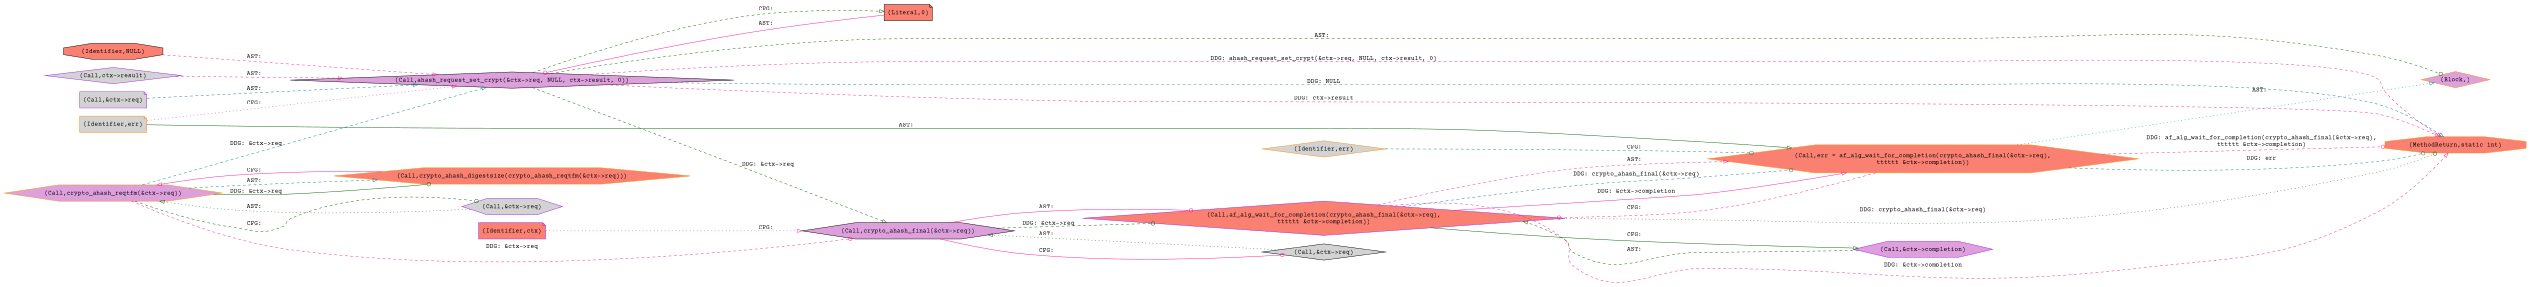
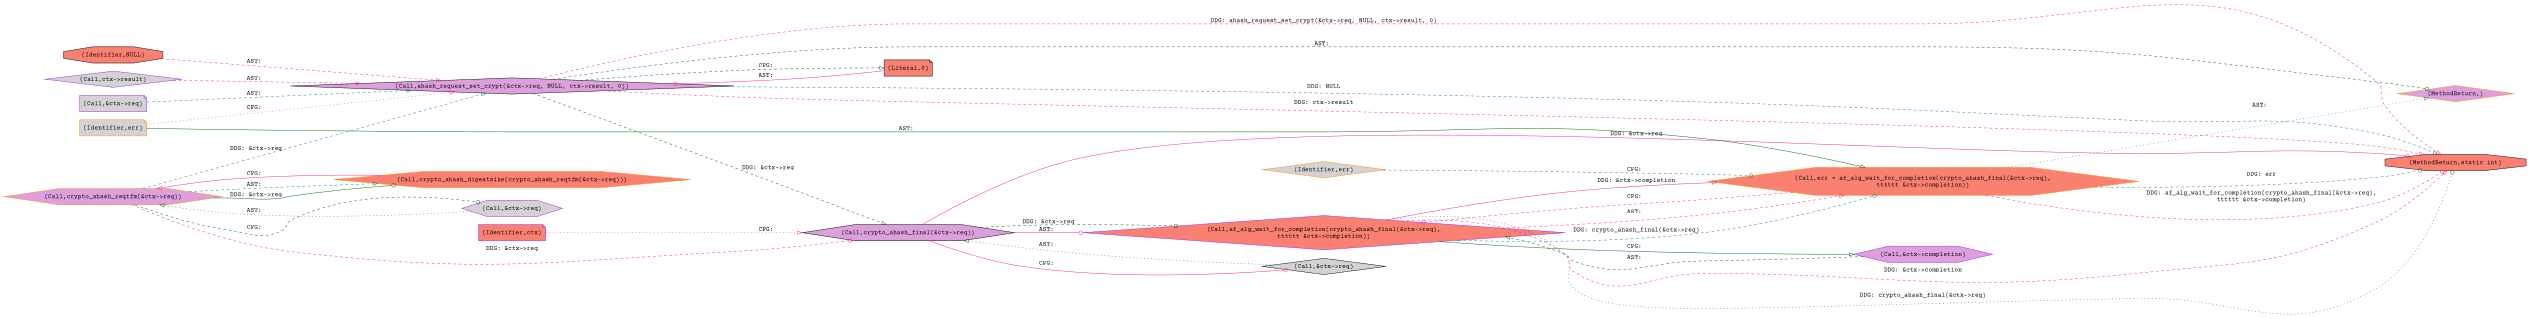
  digraph {
    fontname="Courier Prime"
    rankdir=LR
    node [color=black fillcolor=salmon fontname="Courier Prime" shape=hexagon style=filled]
    edge [arrowhead=onormal color=deeppink fontname="Courier Prime" style=dashed]
    n1 [fillcolor=plum label="(Call,crypto_ahash_final(&ctx->req))"]
    n2 [color=purple label="(Call,af_alg_wait_for_completion(crypto_ahash_final(&ctx->req),\n\t\t\t\t\t\t &ctx->completion))" shape=diamond]
    n3 [fillcolor=lightgrey label="(Call,&ctx->req)" shape=diamond]
-   n4 [color=darkorange label="(MethodReturn,static int)" shape=octagon]
+   n4 [label="(MethodReturn,static int)" shape=octagon]
    n5 [color=darkorange label="(Call,err = af_alg_wait_for_completion(crypto_ahash_final(&ctx->req),\n\t\t\t\t\t\t &ctx->completion))"]
    n6 [color=purple fillcolor=plum label="(Call,&ctx->completion)"]
    n7 [fillcolor=plum label="(Call,ahash_request_set_crypt(&ctx->req, NULL, ctx->result, 0))" shape=diamond]
    n8 [label="(Literal,0)" shape=note]
-   n9 [color=darkorange fillcolor=plum label="(Block,)" shape=diamond]
+   n9 [color=darkorange fillcolor=plum label="(MethodReturn,)" shape=diamond]
    n10 [color=darkorange fillcolor=plum label="(Call,crypto_ahash_reqtfm(&ctx->req))"]
    n11 [color=darkorange label="(Call,crypto_ahash_digestsize(crypto_ahash_reqtfm(&ctx->req)))"]
    n12 [color=purple fillcolor=lightgrey label="(Call,&ctx->req)"]
    n13 [color=purple fillcolor=lightgrey label="(Call,&ctx->req)" shape=note]
    n14 [color=purple label="(Identifier,ctx)" shape=note]
    n15 [color=darkorange fillcolor=lightgrey label="(Identifier,err)" shape=diamond]
    n16 [label="(Identifier,NULL)" shape=octagon]
    n17 [color=darkorange fillcolor=lightgrey label="(Identifier,err)" shape=note]
    n18 [color=purple fillcolor=lightgrey label="(Call,ctx->result)" shape=diamond]
    n1 -> n2 [arrowhead=odot label="AST: " style=solid]
    n1 -> n2 [arrowhead=odot color=darkgreen label="DDG: &ctx->req"]
    n1 -> n3 [arrowhead=odot label="CFG: " style=solid]
+   n1 -> n4 [arrowhead=odot label="DDG: &ctx->req" style=solid]
    n2 -> n4 [arrowhead=odot color=darkgreen label="DDG: crypto_ahash_final(&ctx->req)" style=dotted]
    n2 -> n4 [label="DDG: &ctx->completion"]
    n2 -> n5 [label="AST: "]
    n2 -> n5 [arrowhead=odot color=teal label="DDG: crypto_ahash_final(&ctx->req)"]
    n2 -> n5 [label="DDG: &ctx->completion" style=solid]
    n2 -> n6 [color=darkgreen label="CFG: " style=solid]
    n3 -> n1 [color=darkgreen label="AST: " style=dotted]
    n5 -> n2 [arrowhead=odot label="CFG: "]
    n5 -> n4 [arrowhead=odot color=teal label="DDG: err"]
    n5 -> n4 [arrowhead=odot label="DDG: af_alg_wait_for_completion(crypto_ahash_final(&ctx->req),\n\t\t\t\t\t\t &ctx->completion)"]
    n5 -> n9 [color=teal label="AST: " style=dotted]
    n6 -> n2 [color=darkgreen label="AST: "]
    n7 -> n1 [color=darkgreen label="DDG: &ctx->req"]
    n7 -> n4 [label="DDG: ctx->result"]
    n7 -> n4 [label="DDG: ahash_request_set_crypt(&ctx->req, NULL, ctx->result, 0)"]
    n7 -> n4 [color=teal label="DDG: NULL"]
    n7 -> n8 [color=darkgreen label="CFG: "]
    n7 -> n9 [arrowhead=odot color=darkgreen label="AST: "]
    n8 -> n7 [arrowhead=odot label="AST: " style=solid]
    n10 -> n1 [arrowhead=odot label="DDG: &ctx->req"]
    n10 -> n7 [color=teal label="DDG: &ctx->req"]
    n10 -> n11 [color=teal label="AST: "]
    n10 -> n11 [arrowhead=odot color=darkgreen label="DDG: &ctx->req" style=solid]
    n10 -> n12 [arrowhead=odot color=darkgreen label="CFG: "]
    n11 -> n10 [label="CFG: " style=solid]
    n12 -> n10 [color=darkgreen label="AST: " style=dotted]
    n13 -> n7 [color=teal label="AST: "]
    n14 -> n1 [label="CFG: " style=dotted]
    n15 -> n5 [arrowhead=odot color=teal label="CFG: "]
    n16 -> n7 [label="AST: "]
    n17 -> n5 [color=darkgreen label="AST: " style=solid]
    n17 -> n7 [label="CFG: " style=dotted]
    n18 -> n7 [label="AST: "]
  }
